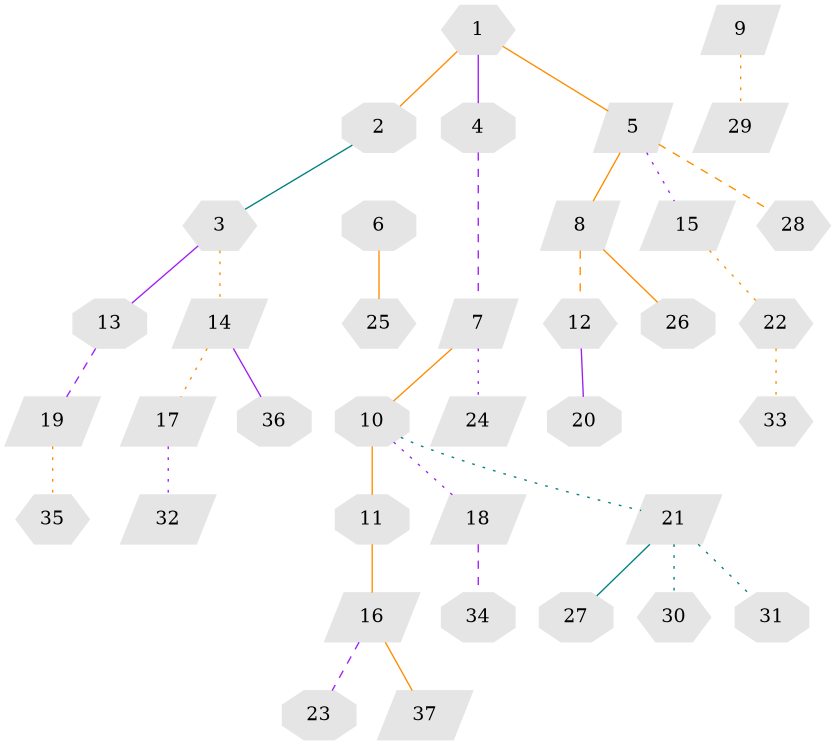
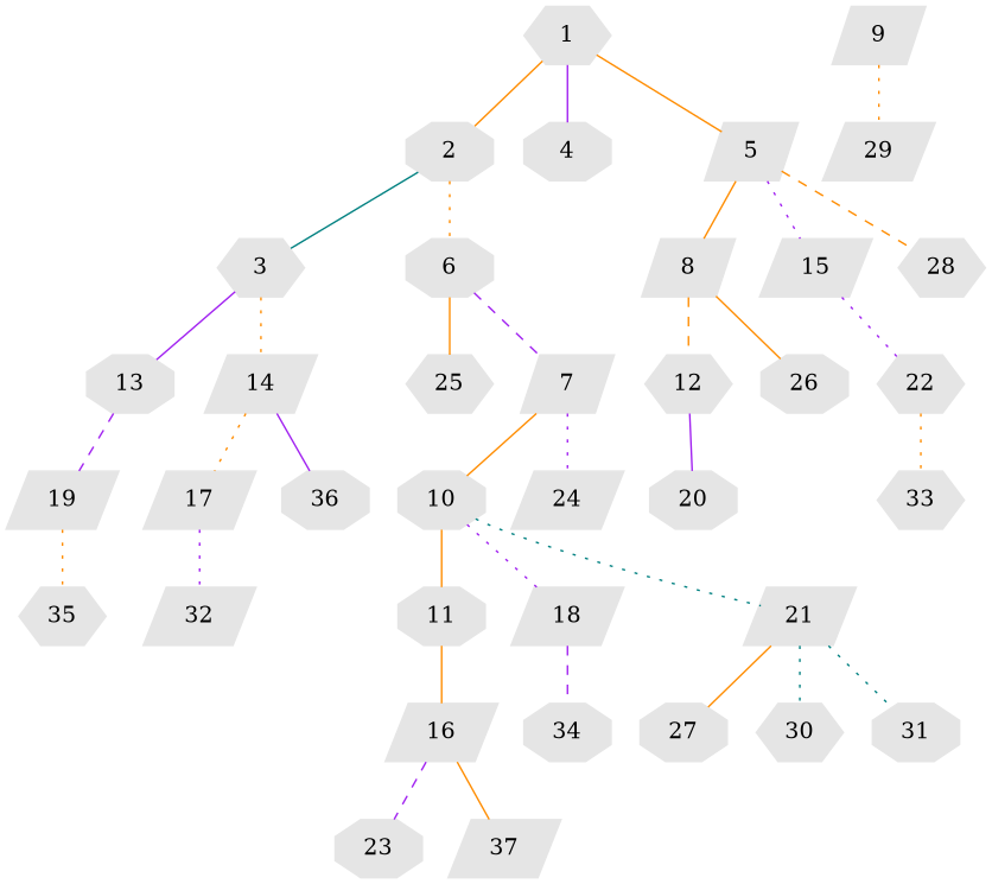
  graph {
    node [color=gray90 shape=parallelogram style=filled]
    edge [color=darkorange style=solid weight=1.0]
    1 [shape=hexagon]
    2 [shape=octagon]
    4 [shape=octagon]
    5
    3 [shape=hexagon]
    6 [shape=octagon]
    8
    15
    28 [shape=hexagon]
    13 [shape=octagon]
    14
    7
    25 [shape=hexagon]
    9
    29
    19
    17
    36 [shape=octagon]
    12 [shape=hexagon]
    26 [shape=octagon]
    22 [shape=hexagon]
    10 [shape=octagon]
    24
    11 [shape=octagon]
    18
    21
    20 [shape=octagon]
    16
    34 [shape=octagon]
    27 [shape=octagon]
    30 [shape=hexagon]
    31 [shape=octagon]
    23 [shape=octagon]
    37
    35 [shape=hexagon]
    32
    33 [shape=hexagon]
    1 -- 2
    1 -- 4 [color=purple weight=3.0]
    1 -- 5
    2 -- 3 [color=teal]
+   2 -- 6 [style=dotted weight=3.0]
    5 -- 8
    5 -- 15 [color=purple style=dotted]
    5 -- 28 [style=dashed]
    3 -- 13 [color=purple]
    3 -- 14 [style=dotted]
-   4 -- 7 [color=purple style=dashed]
+   6 -- 7 [color=purple style=dashed]
    6 -- 25
    8 -- 12 [style=dashed weight=2.0]
    8 -- 26
-   15 -- 22 [style=dotted]
+   15 -- 22 [color=purple style=dotted]
    13 -- 19 [color=purple style=dashed]
    14 -- 17 [style=dotted]
    14 -- 36 [color=purple]
    7 -- 10
    7 -- 24 [color=purple style=dotted weight=2.0]
    9 -- 29 [style=dotted weight=2.0]
    19 -- 35 [style=dotted]
    17 -- 32 [color=purple style=dotted]
    12 -- 20 [color=purple]
    22 -- 33 [style=dotted]
    10 -- 11 [weight=4.0]
    10 -- 18 [color=purple style=dotted]
    10 -- 21 [color=teal style=dotted]
    11 -- 16
    18 -- 34 [color=purple style=dashed]
-   21 -- 27 [color=teal]
+   21 -- 27
    21 -- 30 [color=teal style=dotted weight=3.0]
    21 -- 31 [color=teal style=dotted]
    16 -- 23 [color=purple style=dashed]
    16 -- 37
  }
